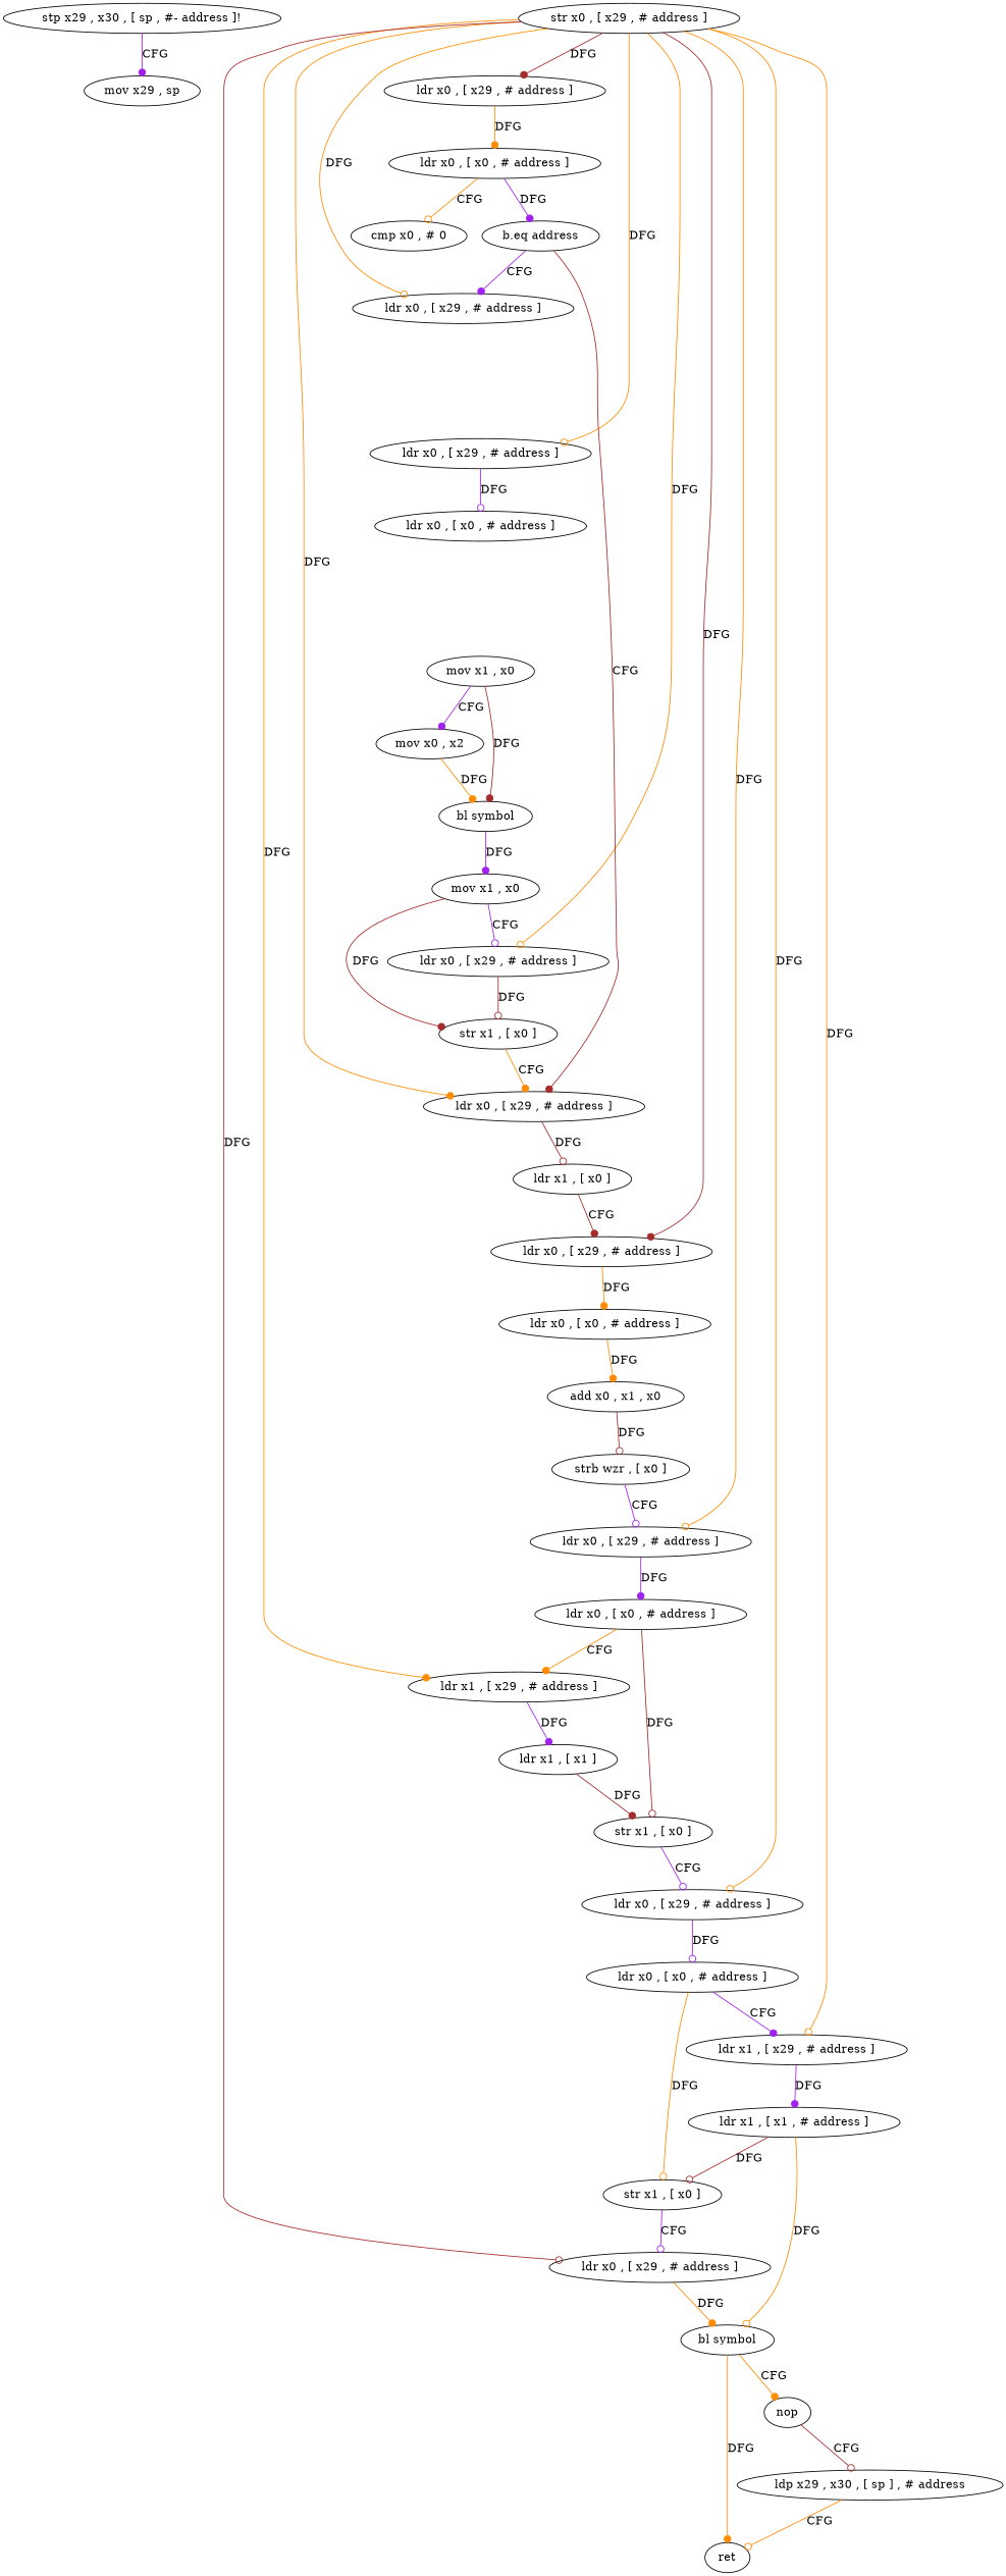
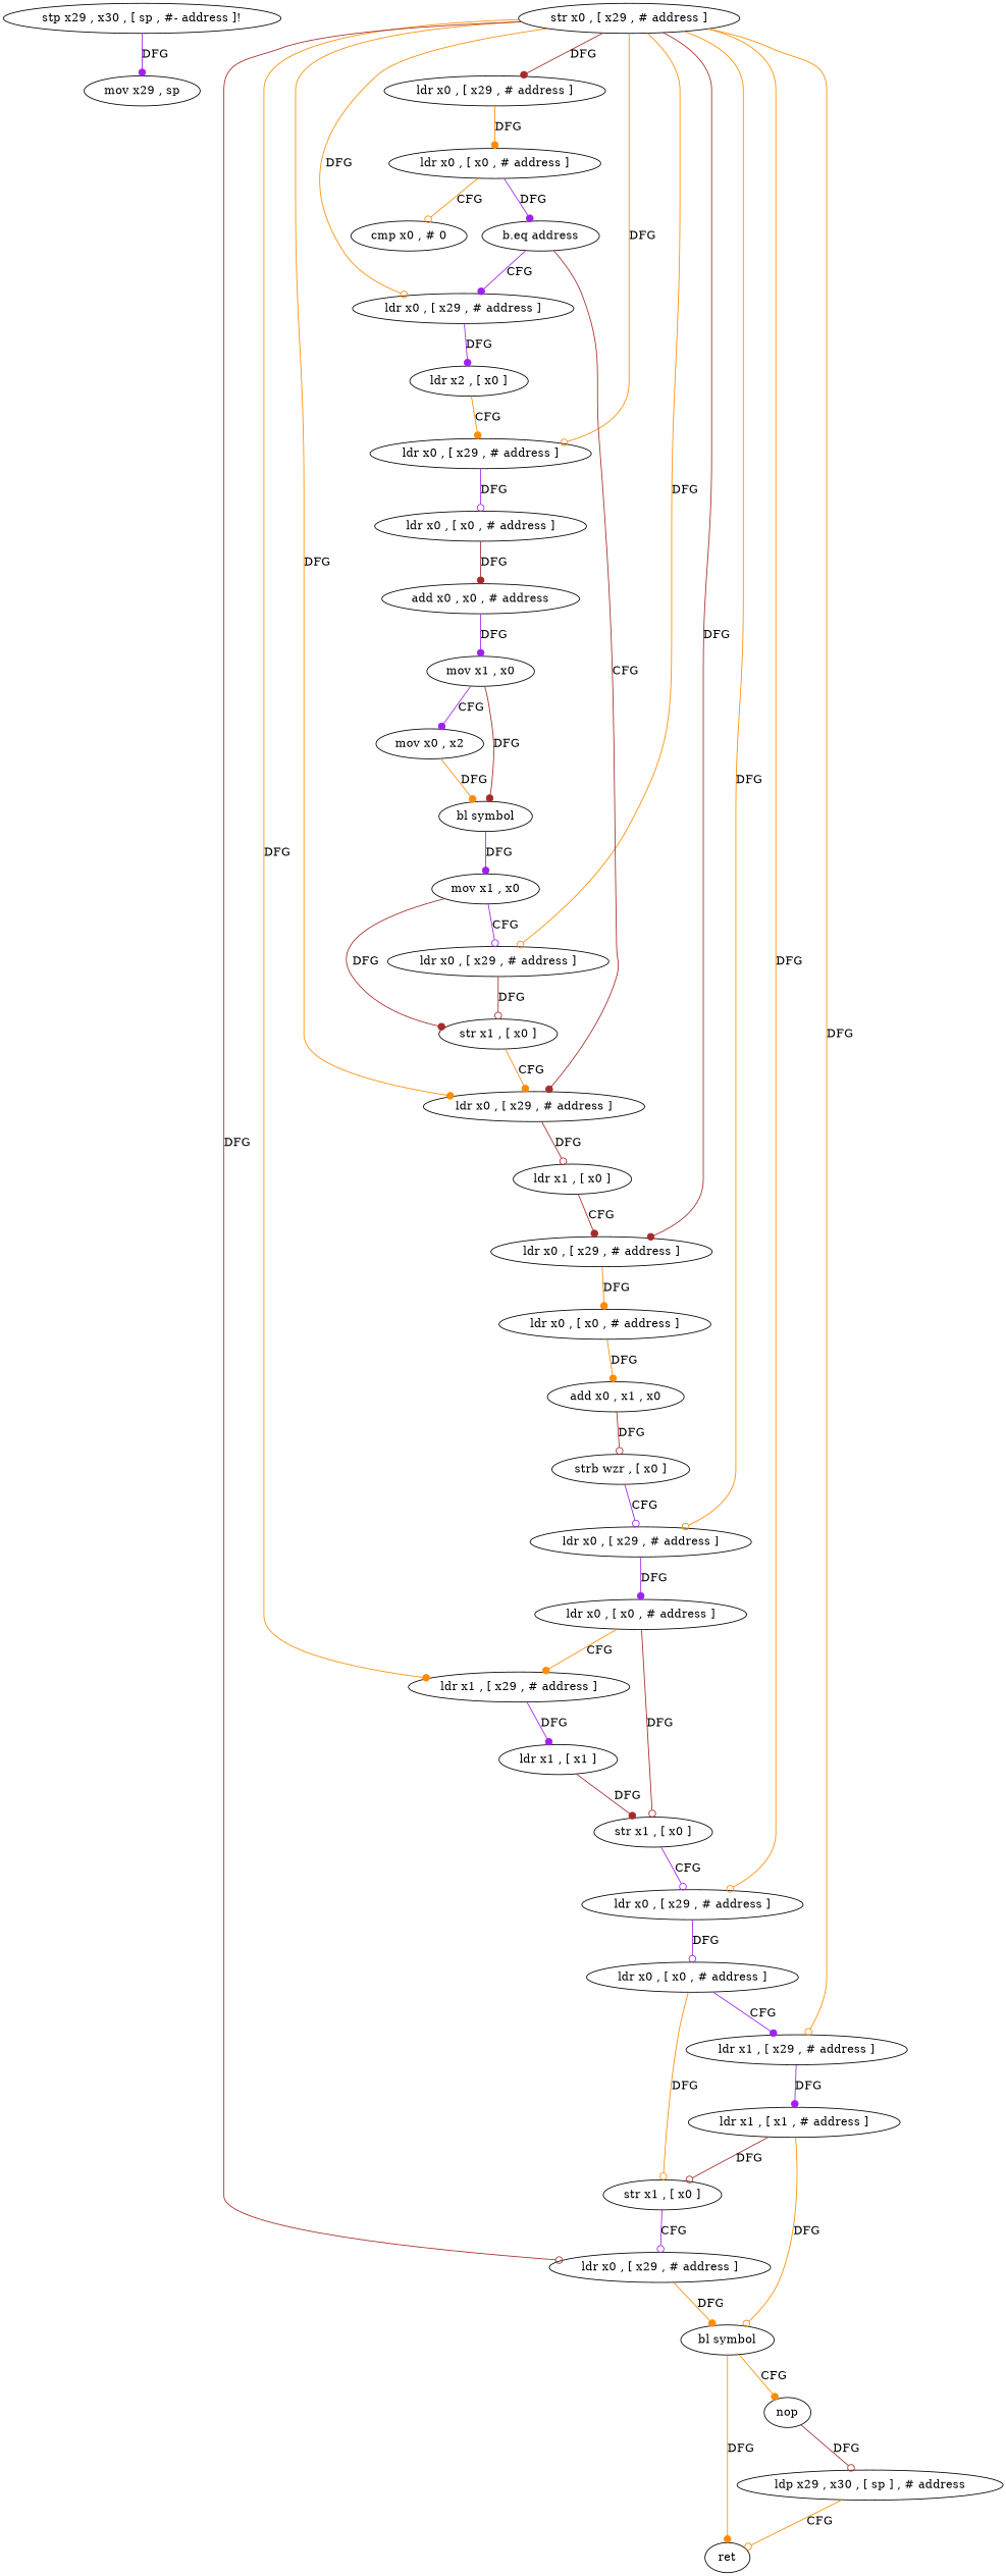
  digraph {
    edge [arrowhead=dot color=darkorange]
    n1 [label="stp x29 , x30 , [ sp , #- address ]!"]
    n2 [label="mov x29 , sp"]
    n3 [label="str x0 , [ x29 , # address ]"]
    n4 [label="ldr x0 , [ x29 , # address ]"]
    n5 [label="ldr x0 , [ x29 , # address ]"]
    n6 [label="ldr x0 , [ x29 , # address ]"]
    n7 [label="ldr x0 , [ x29 , # address ]"]
    n8 [label="ldr x0 , [ x29 , # address ]"]
    n9 [label="ldr x1 , [ x29 , # address ]"]
    n10 [label="ldr x0 , [ x29 , # address ]"]
    n11 [label="ldr x1 , [ x29 , # address ]"]
    n12 [label="ldr x0 , [ x29 , # address ]"]
    n13 [label="ldr x0 , [ x29 , # address ]"]
    n14 [label="ldr x0 , [ x29 , # address ]"]
    n15 [label="ldr x0 , [ x0 , # address ]"]
    n16 [label="ldr x1 , [ x0 ]"]
+   n17 [label="ldr x2 , [ x0 ]"]
    n18 [label="ldr x0 , [ x0 , # address ]"]
    n19 [label="ldr x0 , [ x0 , # address ]"]
    n20 [label="ldr x1 , [ x1 ]"]
    n21 [label="ldr x0 , [ x0 , # address ]"]
    n22 [label="ldr x1 , [ x1 , # address ]"]
    n23 [label="bl symbol"]
    n24 [label="ldr x0 , [ x0 , # address ]"]
    n25 [label="str x1 , [ x0 ]"]
    n26 [label="cmp x0 , # 0"]
    n27 [label="b.eq address"]
    n28 [label="add x0 , x1 , x0"]
    n29 [label="strb wzr , [ x0 ]"]
    n30 [label="str x1 , [ x0 ]"]
    n31 [label="str x1 , [ x0 ]"]
    n32 [label=nop]
    n33 [label=ret]
    n34 [label="ldp x29 , x30 , [ sp ] , # address"]
    n35 [label="mov x0 , x2"]
    n36 [label="bl symbol"]
+   n37 [label="add x0 , x0 , # address"]
    n38 [label="mov x1 , x0"]
    n39 [label="mov x1 , x0"]
-   n1 -> n2 [color=purple label=CFG]
+   n1 -> n2 [color=purple label=DFG]
    n3 -> n4 [color=brown label=DFG]
    n3 -> n5 [label=DFG]
    n3 -> n6 [arrowhead=odot label=DFG]
    n3 -> n7 [color=brown label=DFG]
    n3 -> n8 [arrowhead=odot label=DFG]
    n3 -> n9 [label=DFG]
    n3 -> n10 [arrowhead=odot label=DFG]
    n3 -> n11 [arrowhead=odot label=DFG]
    n3 -> n12 [arrowhead=odot color=brown label=DFG]
    n3 -> n13 [arrowhead=odot label=DFG]
    n3 -> n14 [arrowhead=odot label=DFG]
    n4 -> n15 [label=DFG]
    n5 -> n16 [arrowhead=odot color=brown label=DFG]
+   n6 -> n17 [color=purple label=DFG]
    n7 -> n18 [label=DFG]
    n8 -> n19 [color=purple label=DFG]
    n9 -> n20 [color=purple label=DFG]
    n10 -> n21 [arrowhead=odot color=purple label=DFG]
    n11 -> n22 [color=purple label=DFG]
    n12 -> n23 [label=DFG]
    n13 -> n24 [arrowhead=odot color=purple label=DFG]
    n14 -> n25 [arrowhead=odot color=brown label=DFG]
    n15 -> n26 [arrowhead=odot label=CFG]
    n15 -> n27 [color=purple label=DFG]
    n16 -> n7 [color=brown label=CFG]
+   n17 -> n13 [label=CFG]
    n18 -> n28 [label=DFG]
    n19 -> n9 [label=CFG]
    n19 -> n30 [arrowhead=odot color=brown label=DFG]
    n20 -> n30 [color=brown label=DFG]
    n21 -> n11 [color=purple label=CFG]
    n21 -> n31 [arrowhead=odot label=DFG]
    n22 -> n23 [arrowhead=odot label=DFG]
    n22 -> n31 [arrowhead=odot color=brown label=DFG]
    n23 -> n32 [label=CFG]
    n23 -> n33 [label=DFG]
+   n24 -> n37 [color=brown label=DFG]
    n25 -> n5 [label=CFG]
    n27 -> n5 [color=brown label=CFG]
    n27 -> n6 [color=purple label=CFG]
    n28 -> n29 [arrowhead=odot color=brown label=DFG]
    n29 -> n8 [arrowhead=odot color=purple label=CFG]
    n30 -> n10 [arrowhead=odot color=purple label=CFG]
    n31 -> n12 [arrowhead=odot color=purple label=CFG]
-   n32 -> n34 [arrowhead=odot color=brown label=CFG]
+   n32 -> n34 [arrowhead=odot color=brown label=DFG]
    n34 -> n33 [arrowhead=odot label=CFG]
    n35 -> n36 [label=DFG]
    n36 -> n39 [color=purple label=DFG]
+   n37 -> n38 [color=purple label=DFG]
    n38 -> n35 [color=purple label=CFG]
    n38 -> n36 [color=brown label=DFG]
    n39 -> n14 [arrowhead=odot color=purple label=CFG]
    n39 -> n25 [color=brown label=DFG]
  }
